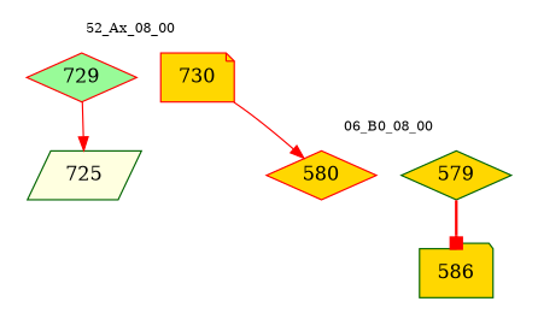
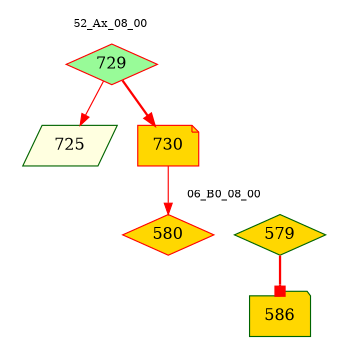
  digraph {
    node [color=red fillcolor=gold shape=diamond style=filled]
    edge [arrowhead=normal color=red style=solid]
    n1 [fillcolor=palegreen label=729]
    n2 [color=darkgreen fillcolor=lightyellow label=725 shape=parallelogram]
    n3 [label=730 shape=note]
    n4 [color=darkgreen label=579]
    n5 [color=darkgreen label=586 shape=folder]
    n6 [label=580]
    subgraph cluster_1 {
      color=white
      fontsize=10
      label="52_Ax_08_00"
      n1
      n2
      n3
    }
    subgraph cluster_2 {
      color=white
      fontsize=10
      label="06_B0_08_00"
      n4
      n5
      n6
    }
    n1 -> n2
+   n1 -> n3 [style=bold]
    n3 -> n6
    n4 -> n5 [arrowhead=box style=bold]
  }
